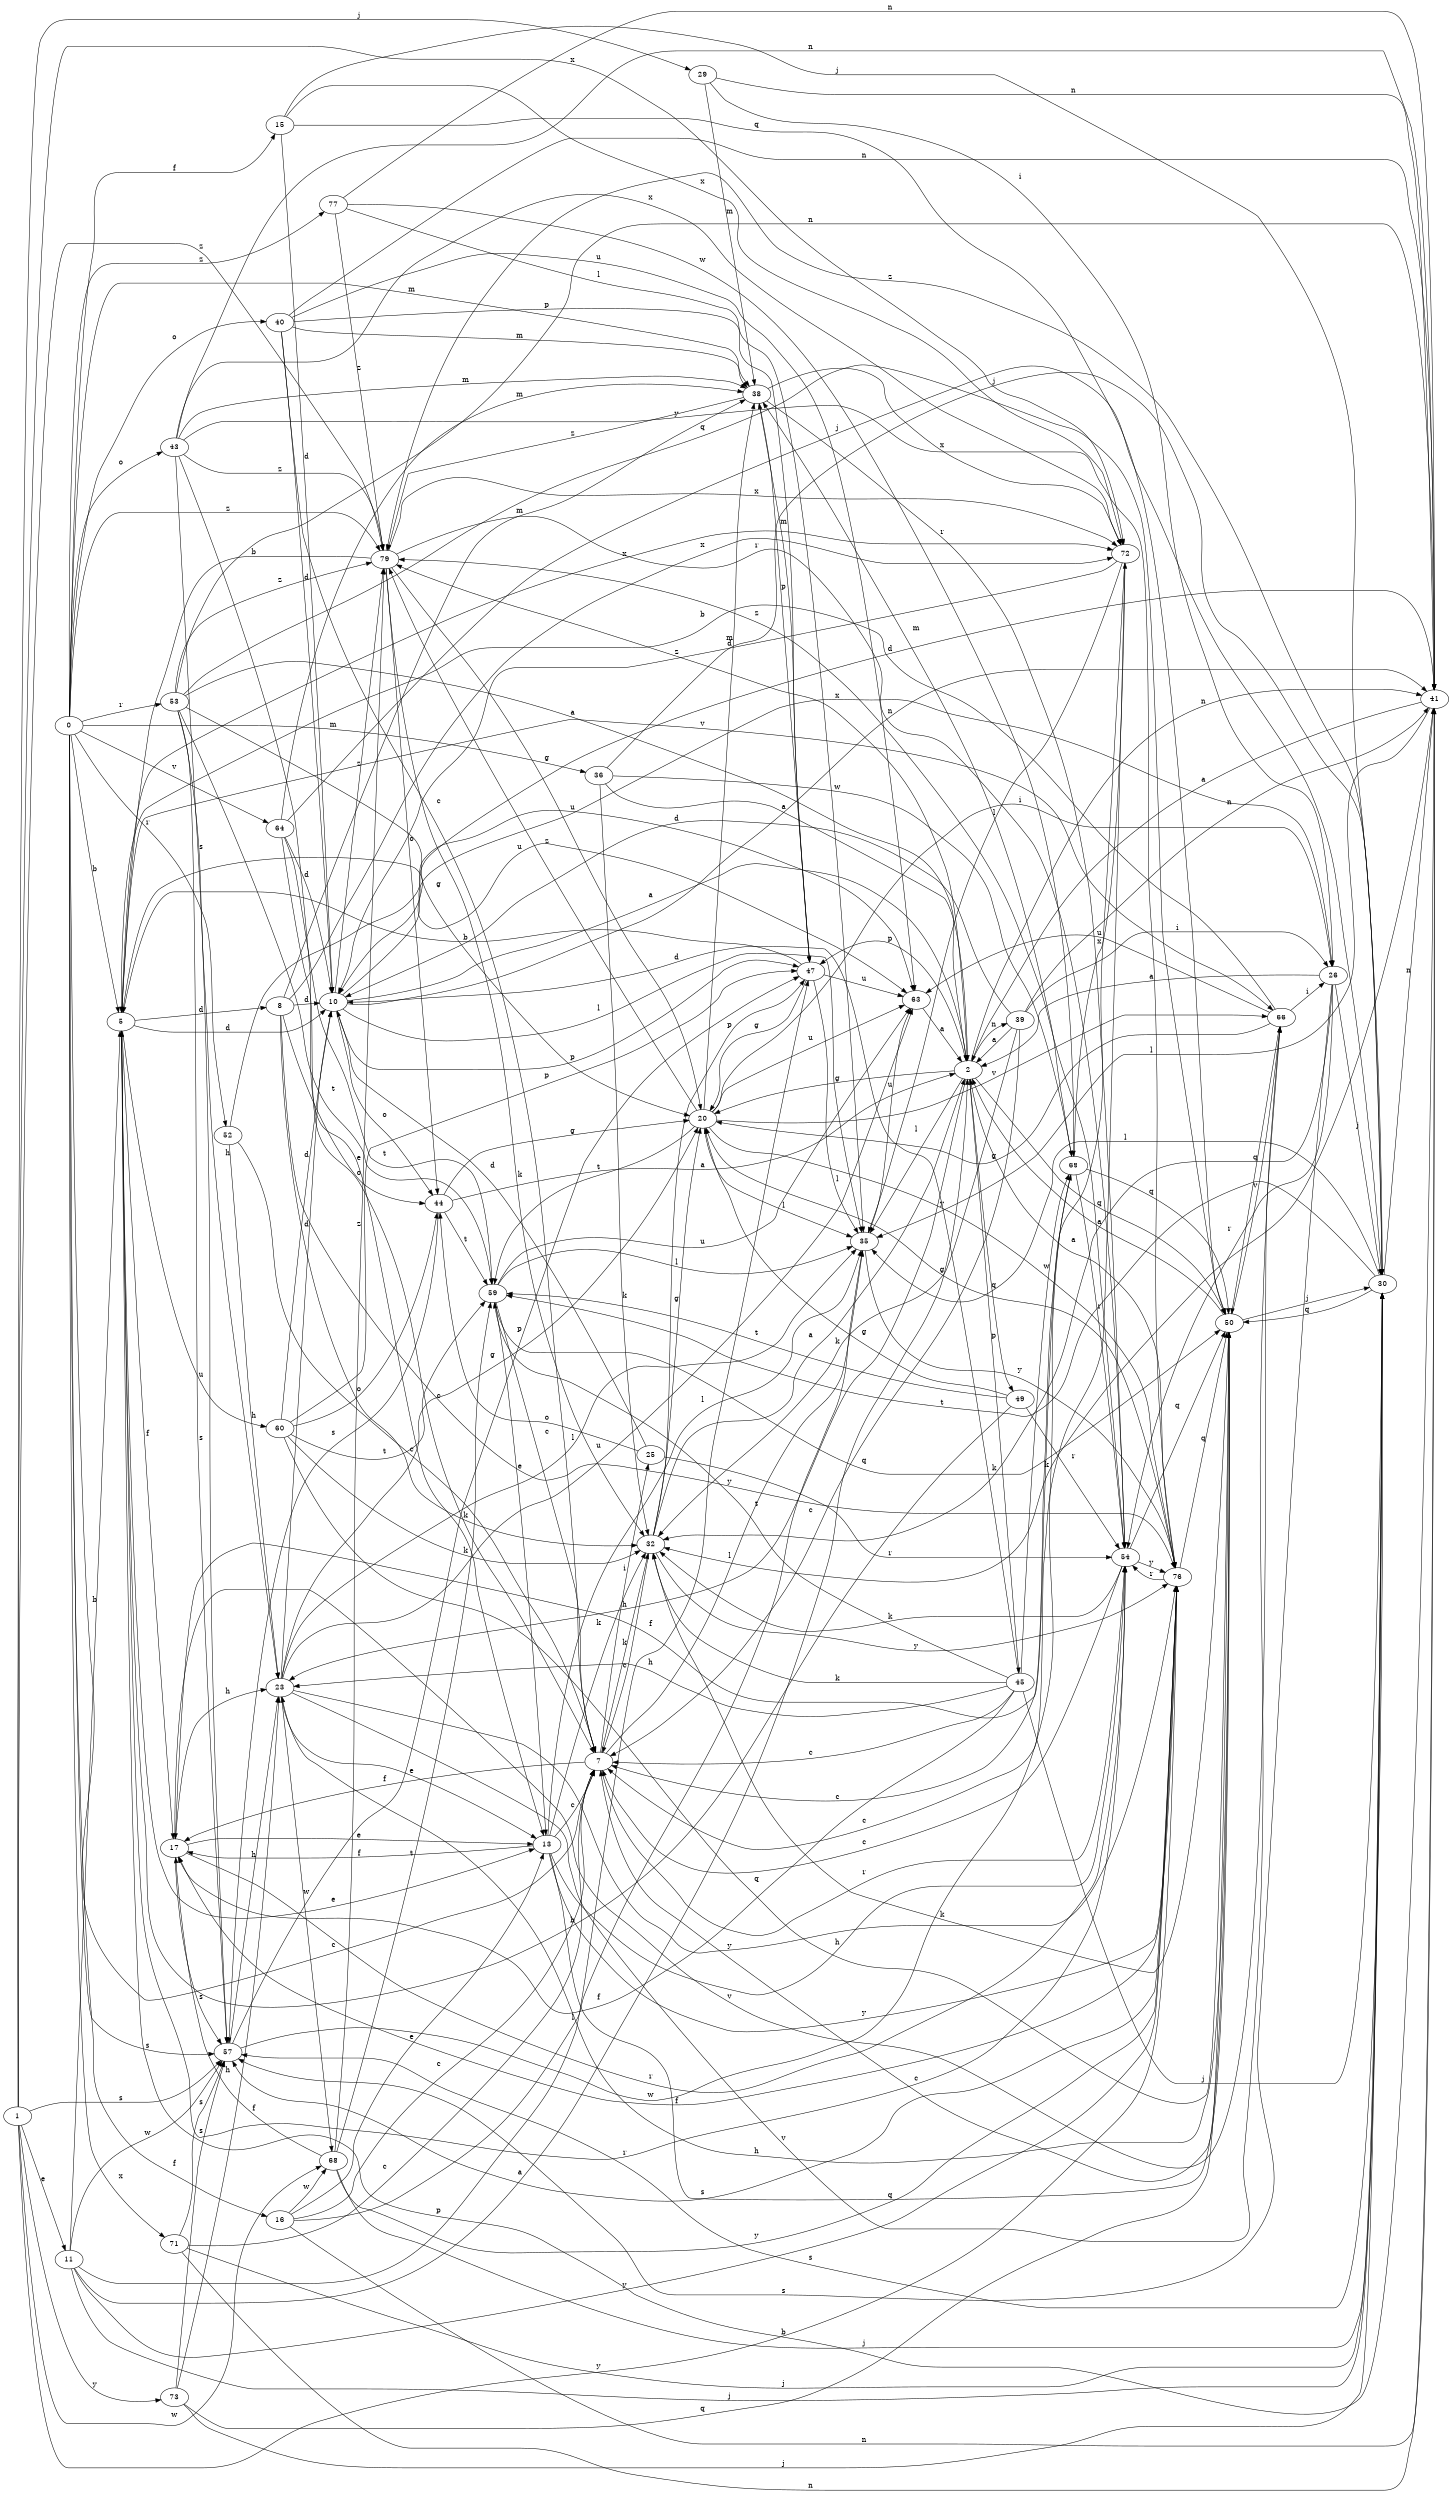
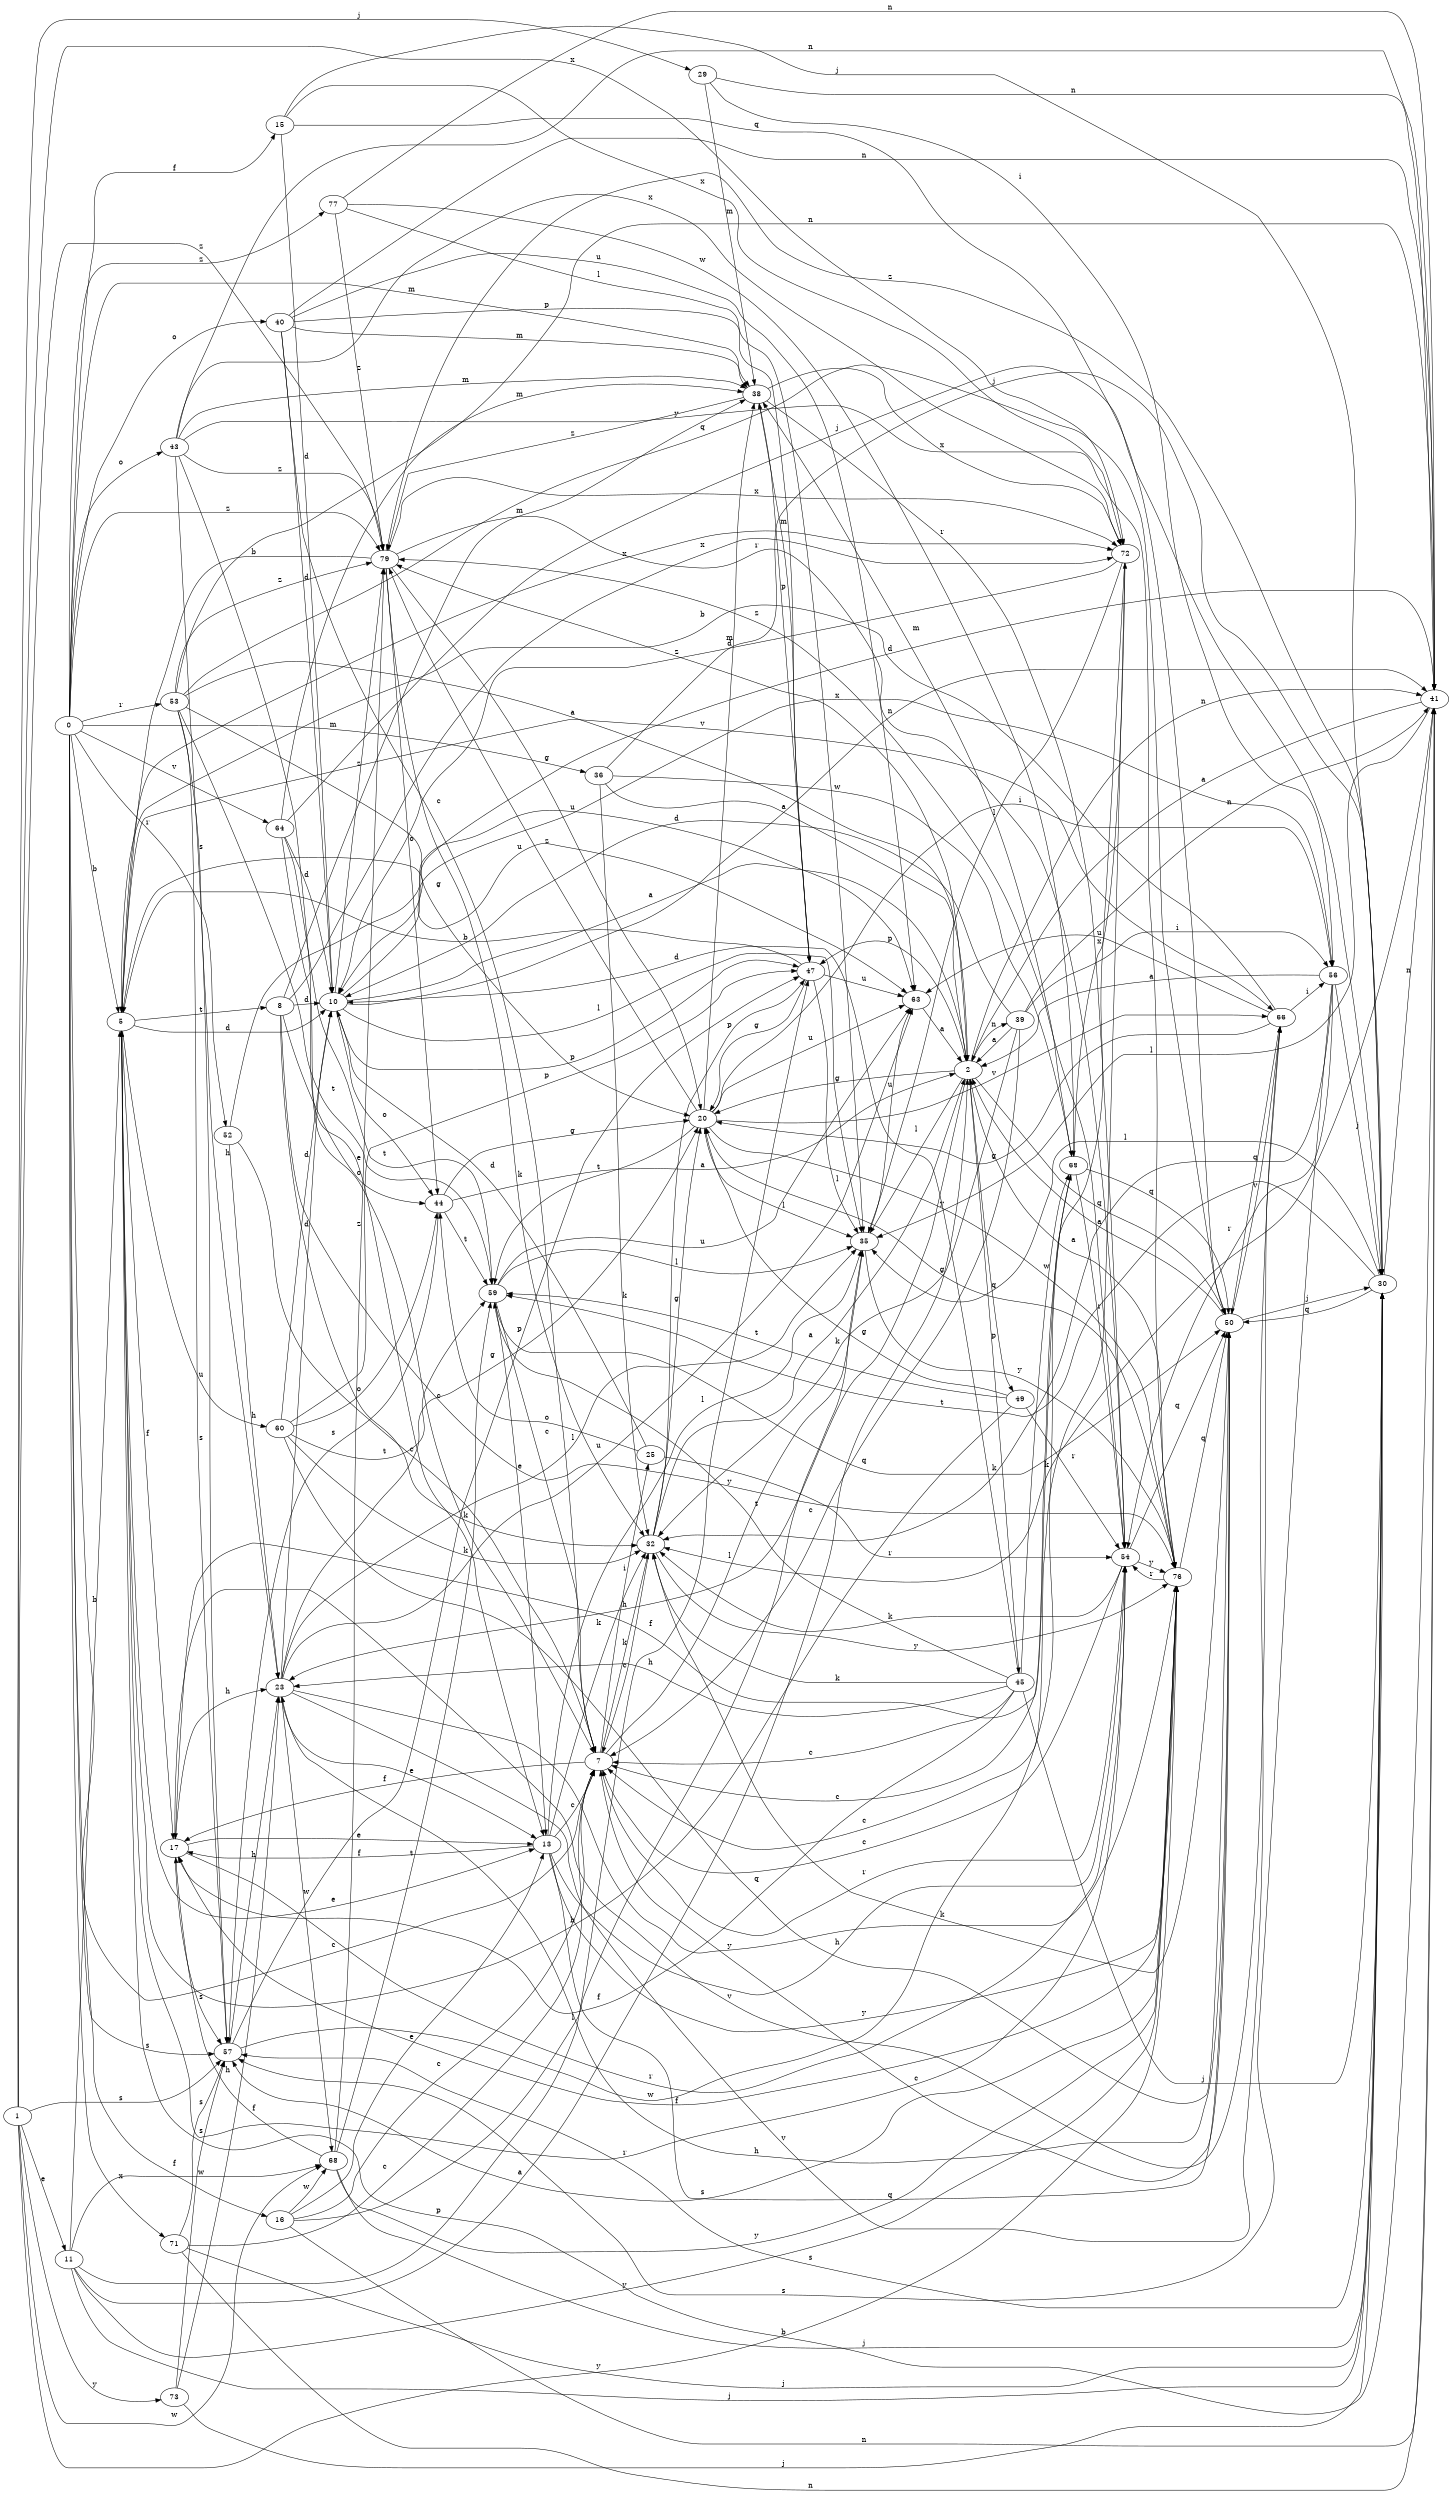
  strict digraph {
    rankdir=LR
    0
    5
    7
    15
    16
    36
    38
    n8 [label=40]
    43
    52
    53
    57
    64
    71
    77
    79
    17
    72
    8
    10
    13
    54
    60
    63
    66
    35
    25
    32
    50
    30
    68
    41
    23
    2
    69
    47
    76
    20
    59
    44
    1
    11
    29
    73
-   26
+   26 [label=56]
    39
    45
    49
    0 -> 5 [label=b]
    0 -> 7 [label=c]
    0 -> 15 [label=f]
    0 -> 16 [label=f]
    0 -> 36 [label=m]
    0 -> 38 [label=m]
    0 -> n8 [label=o]
    0 -> 43 [label=o]
    0 -> 52 [label=r]
    0 -> 53 [label=r]
    0 -> 57 [label=s]
    0 -> 64 [label=v]
    0 -> 71 [label=x]
    0 -> 77 [label=z]
    0 -> 79 [label=z]
    5 -> 17 [label=f]
    5 -> 72 [label=x]
-   5 -> 8 [label=d]
+   5 -> 8 [label=t]
    5 -> 10 [label=d]
    5 -> 13 [label=e]
    5 -> 54 [label=r]
    5 -> 60 [label=u]
    5 -> 63 [label=u]
    5 -> 66 [label=v]
    7 -> 17 [label=f]
    7 -> 54 [label=r]
    7 -> 35 [label=l]
    7 -> 25 [label=i]
    7 -> 32 [label=k]
    15 -> 72 [label=x]
    15 -> 10 [label=d]
    15 -> 50 [label=q]
    15 -> 30 [label=j]
    16 -> 7 [label=c]
    16 -> 13 [label=e]
    16 -> 35 [label=l]
    16 -> 68 [label=w]
    16 -> 41 [label=n]
    36 -> 32 [label=k]
    36 -> 30 [label=j]
    36 -> 2 [label=a]
    36 -> 69 [label=w]
    38 -> 79 [label=z]
    38 -> 72 [label=x]
    38 -> 54 [label=r]
    38 -> 47 [label=p]
    n8 -> 7 [label=c]
    n8 -> 38 [label=m]
    n8 -> 10 [label=d]
    n8 -> 63 [label=u]
    n8 -> 41 [label=n]
    n8 -> 47 [label=p]
    43 -> 38 [label=m]
    43 -> 57 [label=s]
    43 -> 79 [label=z]
    43 -> 72 [label=x]
    43 -> 13 [label=e]
    43 -> 41 [label=n]
    43 -> 76 [label=y]
    52 -> 7 [label=c]
    52 -> 63 [label=u]
    52 -> 23 [label=h]
    53 -> 57 [label=s]
    53 -> 79 [label=z]
    53 -> 50 [label=q]
    53 -> 41 [label=n]
    53 -> 23 [label=h]
    53 -> 2 [label=a]
    53 -> 20 [label=g]
    53 -> 59 [label=t]
    57 -> 23 [label=h]
    57 -> 69 [label=w]
    57 -> 47 [label=p]
    64 -> 7 [label=c]
    64 -> 38 [label=m]
    64 -> 10 [label=d]
    64 -> 30 [label=j]
    64 -> 59 [label=t]
    71 -> 7 [label=c]
    71 -> 57 [label=s]
    71 -> 30 [label=j]
    71 -> 41 [label=n]
    77 -> 79 [label=z]
    77 -> 35 [label=l]
    77 -> 41 [label=n]
    77 -> 69 [label=w]
    79 -> 5 [label=b]
    79 -> 72 [label=x]
    79 -> 54 [label=r]
    79 -> 32 [label=k]
    79 -> 20 [label=g]
    79 -> 44 [label=o]
    17 -> 57 [label=s]
    17 -> 13 [label=e]
    17 -> 54 [label=r]
    17 -> 66 [label=v]
    17 -> 23 [label=h]
    72 -> 7 [label=c]
    72 -> 17 [label=f]
    72 -> 10 [label=d]
    72 -> 35 [label=l]
    8 -> 38 [label=m]
    8 -> 72 [label=x]
    8 -> 10 [label=d]
    8 -> 32 [label=k]
    8 -> 76 [label=y]
    8 -> 44 [label=o]
    10 -> 79 [label=z]
    10 -> 35 [label=l]
    10 -> 41 [label=n]
    10 -> 2 [label=a]
    10 -> 47 [label=p]
    10 -> 44 [label=o]
    10 -> 26 [label=x]
    13 -> 7 [label=c]
    13 -> 17 [label=f]
    13 -> 54 [label=h]
    13 -> 35 [label=l]
    13 -> 32 [label=k]
    13 -> 50 [label=q]
    13 -> 76 [label=y]
    54 -> 7 [label=c]
    54 -> 79 [label=z]
    54 -> 32 [label=k]
    54 -> 50 [label=q]
    54 -> 76 [label=y]
    60 -> 10 [label=d]
    60 -> 32 [label=k]
    60 -> 50 [label=q]
    60 -> 47 [label=p]
    60 -> 59 [label=t]
    60 -> 44 [label=o]
    63 -> 2 [label=a]
    66 -> 5 [label=b]
    66 -> 63 [label=u]
    66 -> 50 [label=q]
    66 -> 20 [label=g]
    66 -> 26 [label=i]
    35 -> 63 [label=u]
    35 -> 76 [label=y]
    25 -> 10 [label=d]
    25 -> 54 [label=r]
    25 -> 44 [label=o]
    32 -> 7 [label=c]
    32 -> 2 [label=a]
    32 -> 47 [label=p]
    32 -> 76 [label=y]
    32 -> 20 [label=g]
    50 -> 7 [label=c]
    50 -> 66 [label=v]
    50 -> 32 [label=k]
    50 -> 30 [label=j]
    50 -> 23 [label=h]
    50 -> 2 [label=a]
    30 -> 57 [label=s]
    30 -> 79 [label=z]
    30 -> 35 [label=l]
    30 -> 50 [label=q]
    30 -> 41 [label=n]
    30 -> 59 [label=t]
    68 -> 79 [label=z]
    68 -> 17 [label=f]
    68 -> 30 [label=j]
    68 -> 76 [label=y]
    68 -> 59 [label=t]
    41 -> 5 [label=b]
    41 -> 10 [label=d]
    41 -> 35 [label=l]
    41 -> 32 [label=k]
    41 -> 2 [label=a]
    23 -> 10 [label=d]
    23 -> 13 [label=e]
    23 -> 63 [label=u]
    23 -> 66 [label=v]
    23 -> 35 [label=l]
    23 -> 68 [label=w]
    23 -> 76 [label=y]
    23 -> 20 [label=g]
    2 -> 79 [label=z]
    2 -> 35 [label=l]
    2 -> 50 [label=q]
    2 -> 41 [label=n]
    2 -> 23 [label=h]
    2 -> 47 [label=p]
    2 -> 20 [label=g]
    2 -> 39 [label=n]
    2 -> 45 [label=p]
    2 -> 49 [label=q]
    69 -> 7 [label=c]
    69 -> 38 [label=m]
    69 -> 72 [label=x]
    69 -> 54 [label=r]
    69 -> 50 [label=q]
    47 -> 5 [label=b]
    47 -> 38 [label=m]
    47 -> 63 [label=u]
    47 -> 35 [label=l]
    47 -> 20 [label=g]
    76 -> 57 [label=s]
    76 -> 17 [label=f]
    76 -> 54 [label=r]
    76 -> 50 [label=q]
    76 -> 2 [label=a]
    76 -> 20 [label=g]
    20 -> 38 [label=m]
    20 -> 79 [label=z]
    20 -> 63 [label=u]
    20 -> 66 [label=v]
    20 -> 35 [label=l]
    20 -> 76 [label=y]
    20 -> 59 [label=t]
    20 -> 26 [label=i]
    59 -> 7 [label=c]
    59 -> 13 [label=e]
    59 -> 63 [label=u]
    59 -> 35 [label=l]
    59 -> 50 [label=q]
    44 -> 57 [label=s]
    44 -> 2 [label=a]
    44 -> 20 [label=g]
    44 -> 59 [label=t]
    1 -> 57 [label=s]
    1 -> 79 [label=z]
    1 -> 72 [label=x]
    1 -> 68 [label=w]
    1 -> 76 [label=y]
    1 -> 11 [label=e]
    1 -> 29 [label=j]
    1 -> 73 [label=y]
    11 -> 5 [label=b]
    11 -> 30 [label=j]
-   11 -> 57 [label=w]
+   11 -> 68 [label=w]
    11 -> 2 [label=a]
    11 -> 47 [label=p]
    11 -> 76 [label=y]
    29 -> 38 [label=m]
    29 -> 41 [label=n]
    29 -> 26 [label=i]
    73 -> 57 [label=s]
-   73 -> 50 [label=q]
    73 -> 30 [label=j]
    73 -> 23 [label=h]
    26 -> 57 [label=s]
    26 -> 54 [label=r]
    26 -> 32 [label=k]
    26 -> 30 [label=j]
    26 -> 2 [label=a]
    39 -> 7 [label=c]
    39 -> 10 [label=d]
    39 -> 32 [label=k]
    39 -> 41 [label=n]
    39 -> 2 [label=a]
    39 -> 26 [label=i]
    45 -> 7 [label=c]
    45 -> 17 [label=f]
    45 -> 10 [label=d]
    45 -> 32 [label=k]
    45 -> 30 [label=j]
    45 -> 23 [label=h]
    45 -> 69 [label=w]
    45 -> 59 [label=t]
    49 -> 5 [label=b]
    49 -> 54 [label=r]
    49 -> 20 [label=g]
    49 -> 59 [label=t]
  }
